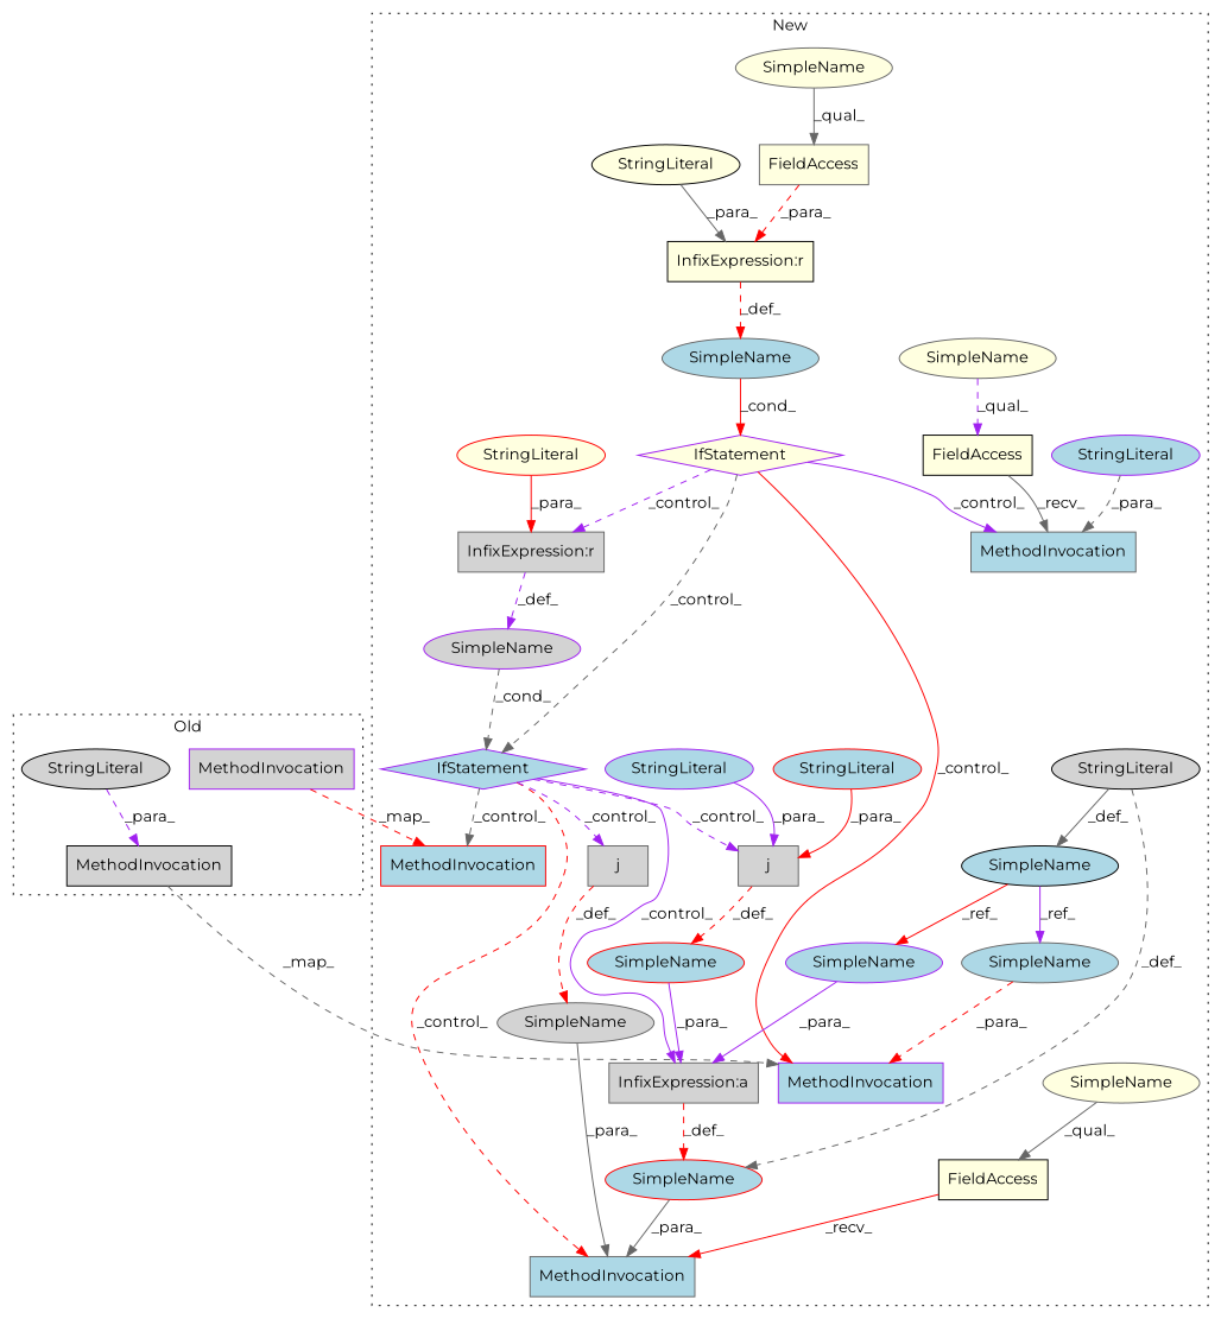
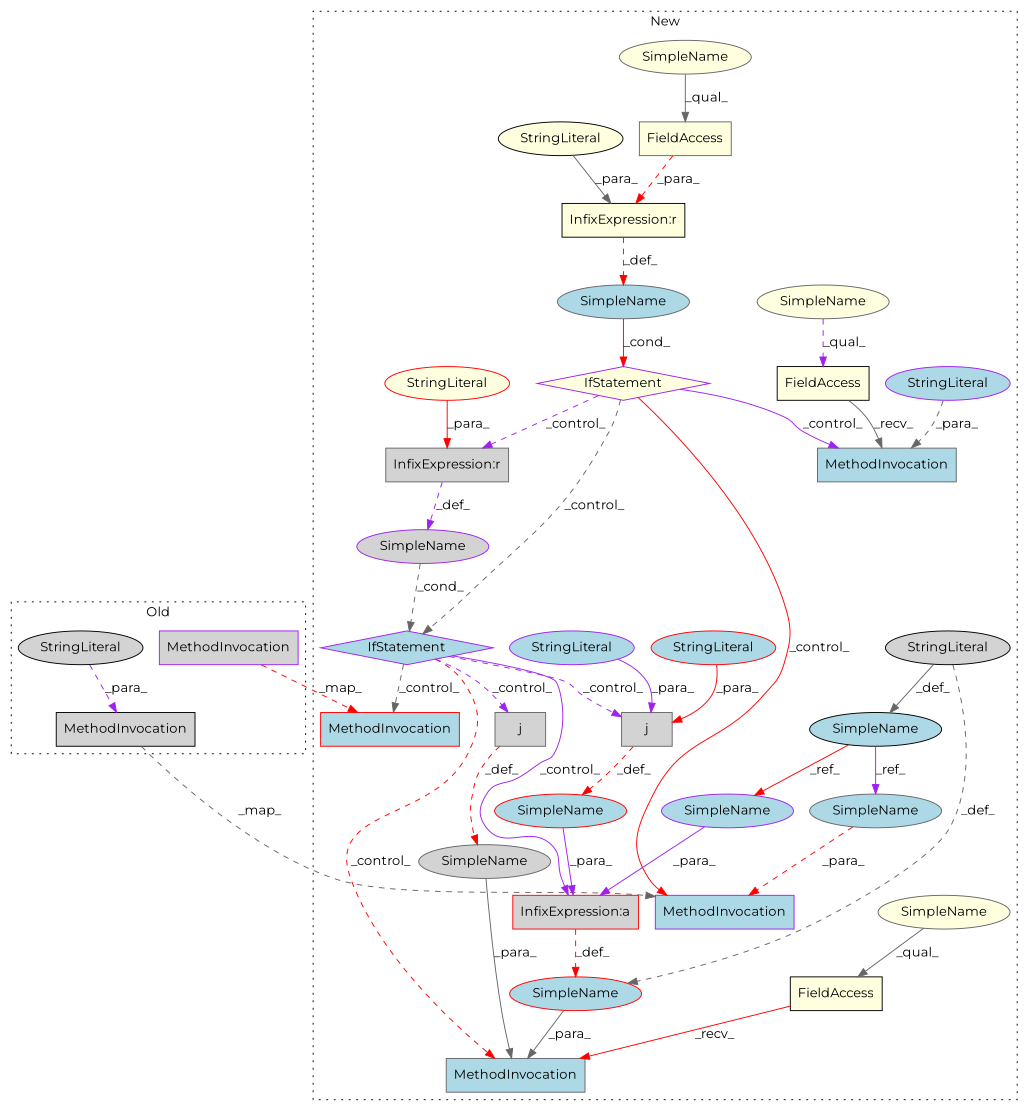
  digraph {
    fontname=Montserrat
    node [a=42 shape=ellipse style=filled fillcolor=lightblue color=gray40 fontname=Montserrat]
    edge [color=red style=dashed fontname=Montserrat]
    n1 [a=32 l="8,1" label=MethodInvocation s="8486,8522" shape=box fillcolor=lightgrey color=purple]
    n2 [a=32 l="8,2" label=MethodInvocation s="8315,8467" shape=box fillcolor=lightgrey color=black]
    n3 [a=45 l=46 label=StringLiteral s=8323 fillcolor=lightgrey color=black]
    n4 [a=22 l=11 label=FieldAccess s=11608 shape=box fillcolor=lightyellow]
    n5 [a=22 l=8 label=FieldAccess s=11882 shape=box fillcolor=lightyellow color=black]
    n6 [a=22 l=8 label=FieldAccess s=11778 shape=box fillcolor=lightyellow color=black]
    n7 [a=25 l="4,2" label=IfStatement s="11604,11630" shape=diamond fillcolor=lightyellow color=purple]
    n8 [a=25 l="4,2" label=IfStatement s="11843,11870" shape=diamond color=purple]
    n9 [a=32 l="8,2" label=MethodInvocation s="11651,11766" shape=box color=purple]
    n10 [a=32 l="8,1" label=MethodInvocation s="12107,12143" shape=box color=red]
    n11 [a=32 l="8,1" label=MethodInvocation s="11787,11820" shape=box]
    n12 [a=32 l="8,2" label=MethodInvocation s="11891,12086" shape=box]
    n13 [l=4 label=SimpleName s=11778 fillcolor=lightyellow]
    n14 [label=SimpleName color=red]
    n15 [l=7 label=SimpleName s=11899 color=purple]
    n16 [l=4 label=SimpleName s=11608 fillcolor=lightyellow]
    n17 [l=7 label=SimpleName s=11659]
    n18 [label=SimpleName color=red]
    n19 [label=SimpleName fillcolor=lightgrey]
    n20 [l=4 label=SimpleName s=11882 fillcolor=lightyellow]
    n21 [label=SimpleName]
    n22 [label=SimpleName fillcolor=lightgrey color=purple]
    n23 [l=7 label=SimpleName s=11537 color=black]
    n24 [a=45 l=7 label=StringLiteral s=11623 fillcolor=lightyellow color=black]
    n25 [a=45 l=51 label=StringLiteral s=11545 fillcolor=lightgrey color=black]
    n26 [a=45 l=3 label=StringLiteral s=11918 color=purple]
    n27 [a=45 l=25 label=StringLiteral s=11795 color=purple]
    n28 [a=45 l=8 label=StringLiteral s=11862 fillcolor=lightyellow color=red]
    n29 [a=106 l=67 label=j s=11918 shape=box fillcolor=lightgrey]
    n30 [a=106 l=90 label=j s=11996 shape=box fillcolor=lightgrey]
    n31 [a=45 l=3 label=StringLiteral s=11982 color=red]
-   n32 [a=27 l=12 label="InfixExpression:a" s=11906 shape=box fillcolor=lightgrey]
+   n32 [a=27 l=12 label="InfixExpression:a" s=11906 shape=box fillcolor=lightgrey color=red]
    n33 [a=27 l=4 label="InfixExpression:r" s=11619 shape=box fillcolor=lightyellow color=black]
    n34 [a=27 l=4 label="InfixExpression:r" s=11858 shape=box fillcolor=lightgrey]
    subgraph cluster_1 {
      label=Old
      style=dotted
      n1
      n2
      n3
    }
    subgraph cluster_2 {
      label=New
      style=dotted
      n4
      n5
      n6
      n7
      n8
      n9
      n10
      n11
      n12
      n13
      n14
      n15
      n16
      n17
      n18
      n19
      n20
      n21
      n22
      n23
      n24
      n25
      n26
      n27
      n28
      n29
      n30
      n31
      n32
      n33
      n34
    }
    n1 -> n10 [label=_map_]
    n2 -> n9 [label=_map_ color=gray40]
    n3 -> n2 [label=_para_ color=purple]
    n4 -> n33 [label=_para_]
    n5 -> n12 [label=_recv_ style=solid]
    n6 -> n11 [label=_recv_ color=gray40 style=solid]
    n7 -> n8 [label=_control_ color=gray40]
    n7 -> n9 [label=_control_ style=solid]
    n7 -> n11 [label=_control_ color=purple style=solid]
    n7 -> n34 [label=_control_ color=purple]
    n8 -> n10 [label=_control_ color=gray40]
    n8 -> n12 [label=_control_]
    n8 -> n29 [label=_control_ color=purple]
    n8 -> n30 [label=_control_ color=purple]
    n8 -> n32 [label=_control_ color=purple style=solid]
    n13 -> n6 [label=_qual_ color=purple]
    n14 -> n32 [label=_para_ color=purple style=solid]
    n15 -> n32 [label=_para_ color=purple style=solid]
    n16 -> n4 [label=_qual_ color=gray40 style=solid]
    n17 -> n9 [label=_para_]
    n18 -> n12 [label=_para_ color=gray40 style=solid]
    n19 -> n12 [label=_para_ color=gray40 style=solid]
    n20 -> n5 [label=_qual_ color=gray40 style=solid]
    n21 -> n7 [label=_cond_ style=solid]
    n22 -> n8 [label=_cond_ color=gray40]
    n23 -> n15 [label=_ref_ style=solid]
    n23 -> n17 [label=_ref_ color=purple style=solid]
    n24 -> n33 [label=_para_ color=gray40 style=solid]
    n25 -> n18 [label=_def_ color=gray40]
    n25 -> n23 [label=_def_ color=gray40 style=solid]
    n26 -> n29 [label=_para_ color=purple style=solid]
    n27 -> n11 [label=_para_ color=gray40]
    n28 -> n34 [label=_para_ style=solid]
    n29 -> n14 [label=_def_]
    n30 -> n19 [label=_def_]
    n31 -> n29 [label=_para_ style=solid]
    n32 -> n18 [label=_def_]
    n33 -> n21 [label=_def_]
    n34 -> n22 [label=_def_ color=purple]
  }
